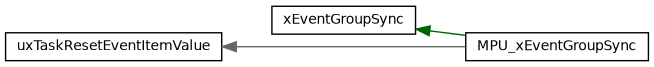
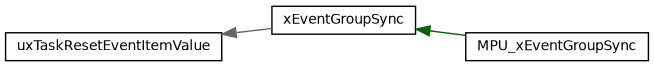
  digraph {
    rankdir=LR
    node [color=black fillcolor=white fontname=Helvetica fontsize=10 shape=record style=filled]
    edge [dir=back fontname=Helvetica fontsize=10 labelfontname=Helvetica labelfontsize=10 style=solid]
    n1 [height=0.2 label=uxTaskResetEventItemValue width=0.4]
    n2 [height=0.2 label=xEventGroupSync width=0.4]
    n3 [height=0.2 label=MPU_xEventGroupSync width=0.4]
-   n1 -> n3 [color=gray40]
+   n1 -> n2 [color=gray40]
    n2 -> n3 [color=darkgreen]
  }
